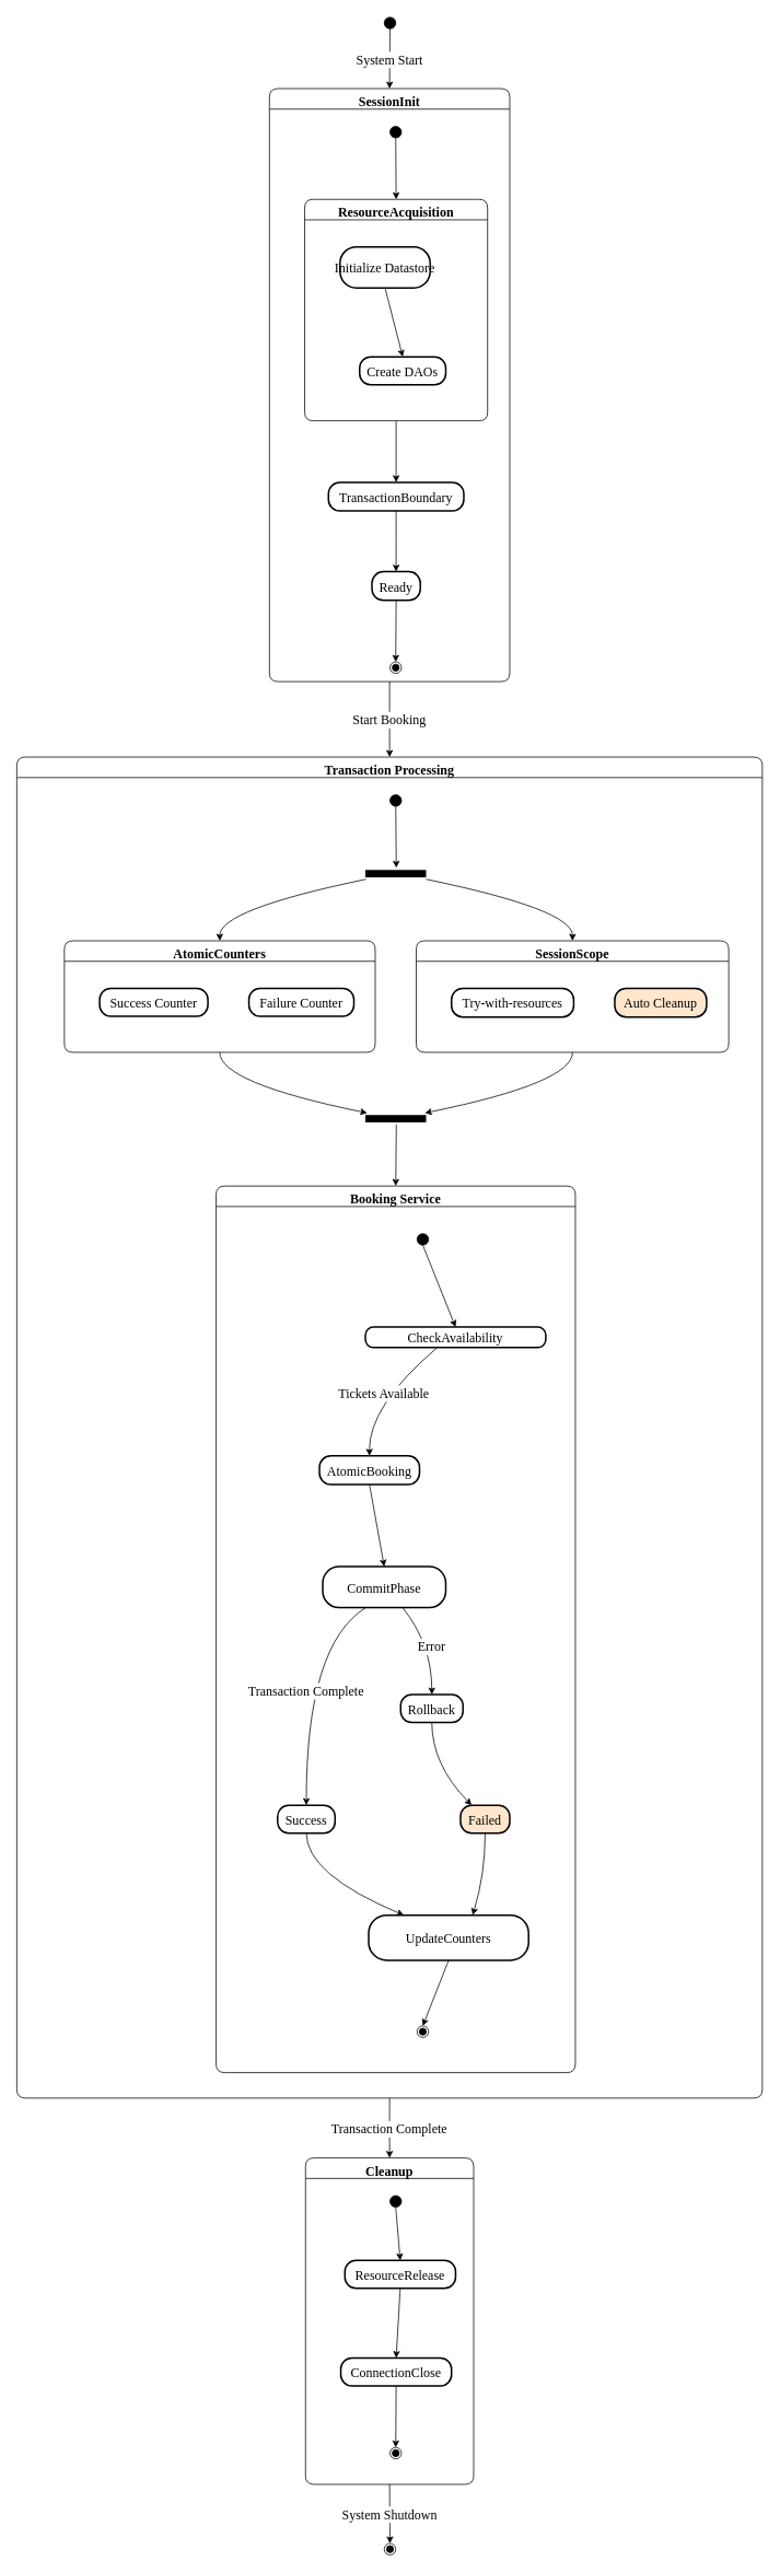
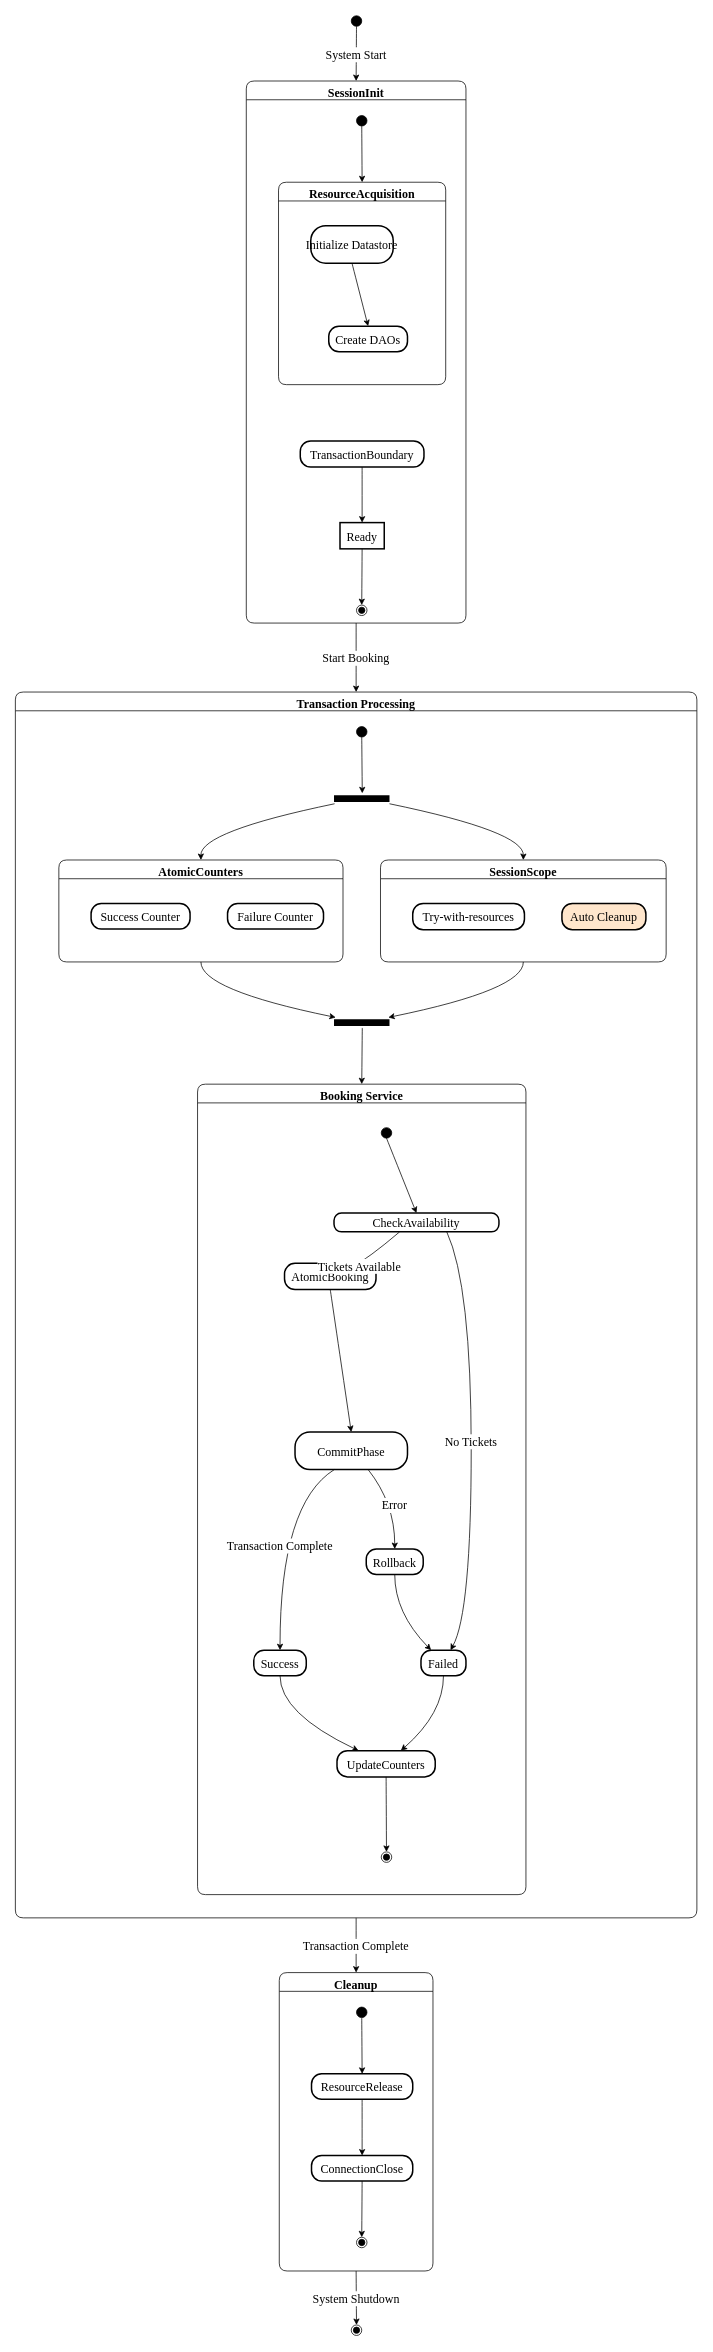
  <mxCell id="0" />
  <mxCell id="1" parent="0" />
  <mxCell id="2" value="" style="ellipse;fillColor=strokeColor;hachureGap=4;fontFamily=Times New Roman;fontSize=16;swimlaneLine=1;shadow=0;" vertex="1" parent="1"><mxGeometry x="468" y="20" width="14" height="14" as="geometry" /></mxCell>
  <mxCell id="3" value="SessionInit" style="swimlane;fontStyle=1;align=center;verticalAlign=middle;startSize=25;container=0;collapsible=0;rounded=1;arcSize=14;dropTarget=0;verticalAlign=top;hachureGap=4;fontFamily=Times New Roman;fontSize=16;swimlaneLine=1;shadow=0;" vertex="1" parent="1"><mxGeometry x="328" y="107" width="293" height="723" as="geometry" /></mxCell>
  <mxCell id="4" value="" style="ellipse;fillColor=strokeColor;hachureGap=4;fontFamily=Times New Roman;swimlaneLine=1;shadow=0;fontSize=16;" vertex="1" parent="3"><mxGeometry x="147" y="46" width="14" height="14" as="geometry" /></mxCell>
  <mxCell id="5" value="TransactionBoundary" style="rounded=1;arcSize=40;strokeWidth=2;hachureGap=4;fontFamily=Times New Roman;swimlaneLine=1;shadow=0;fontSize=16;" vertex="1" parent="3"><mxGeometry x="72" y="480" width="165" height="35" as="geometry" /></mxCell>
- <mxCell id="6" value="Ready" style="rounded=1;arcSize=40;strokeWidth=2;hachureGap=4;fontFamily=Times New Roman;swimlaneLine=1;shadow=0;fontSize=16;" vertex="1" parent="3"><mxGeometry x="125" y="589" width="59" height="35" as="geometry" /></mxCell>
+ <mxCell id="6" value="Ready" style="arcSize=40;strokeWidth=2;hachureGap=4;fontFamily=Times New Roman;swimlaneLine=1;shadow=0;fontSize=16;rounded=0;" vertex="1" parent="3"><mxGeometry x="125" y="589" width="59" height="35" as="geometry" /></mxCell>
  <mxCell id="7" value="" style="ellipse;shape=endState;fillColor=strokeColor;hachureGap=4;fontFamily=Times New Roman;swimlaneLine=1;shadow=0;fontSize=16;" vertex="1" parent="3"><mxGeometry x="147" y="699" width="14" height="14" as="geometry" /></mxCell>
  <mxCell id="8" value="ResourceAcquisition" style="swimlane;fontStyle=1;align=center;verticalAlign=middle;startSize=25;container=0;collapsible=0;rounded=1;arcSize=14;dropTarget=0;verticalAlign=top;hachureGap=4;fontFamily=Times New Roman;swimlaneLine=1;shadow=0;fontSize=16;" vertex="1" parent="3"><mxGeometry x="43" y="135" width="223" height="270" as="geometry" /></mxCell>
  <mxCell id="9" value="Initialize Datastore" style="rounded=1;arcSize=40;strokeWidth=2;hachureGap=4;fontFamily=Times New Roman;swimlaneLine=1;shadow=0;fontSize=16;" vertex="1" parent="8"><mxGeometry x="43" y="58" width="110" height="50" as="geometry" /></mxCell>
  <mxCell id="10" value="Create DAOs" style="rounded=1;arcSize=40;strokeWidth=2;hachureGap=4;fontFamily=Times New Roman;swimlaneLine=1;shadow=0;fontSize=16;" vertex="1" parent="8"><mxGeometry x="67" y="192" width="105" height="34" as="geometry" /></mxCell>
  <mxCell id="11" value="" style="curved=1;startArrow=none;;exitX=0.5;exitY=1.01;entryX=0.5;entryY=0.01;rounded=0;hachureGap=4;fontFamily=Times New Roman;swimlaneLine=1;shadow=0;fontSize=16;" edge="1" parent="8" source="9" target="10"><mxGeometry relative="1" as="geometry"><Array as="points" /></mxGeometry></mxCell>
  <mxCell id="12" value="" style="curved=1;startArrow=none;;exitX=0.5;exitY=0.97;entryX=0.5;entryY=0;rounded=0;hachureGap=4;fontFamily=Times New Roman;swimlaneLine=1;shadow=0;fontSize=16;" edge="1" parent="3" source="5" target="6"><mxGeometry relative="1" as="geometry"><Array as="points" /></mxGeometry></mxCell>
  <mxCell id="13" value="" style="curved=1;startArrow=none;;exitX=0.5;exitY=0.99;entryX=0.53;entryY=-0.03;rounded=0;hachureGap=4;fontFamily=Times New Roman;swimlaneLine=1;shadow=0;fontSize=16;" edge="1" parent="3" source="6" target="7"><mxGeometry relative="1" as="geometry"><Array as="points" /></mxGeometry></mxCell>
  <mxCell id="14" value="" style="curved=1;startArrow=none;;exitX=0.53;exitY=0.96;entryX=0.5;entryY=0;rounded=0;hachureGap=4;fontFamily=Times New Roman;swimlaneLine=1;shadow=0;fontSize=16;" edge="1" parent="3" source="4" target="8"><mxGeometry relative="1" as="geometry"><Array as="points" /></mxGeometry></mxCell>
- <mxCell id="15" value="" style="curved=1;startArrow=none;;exitX=0.5;exitY=1;entryX=0.5;entryY=-0.01;rounded=0;hachureGap=4;fontFamily=Times New Roman;swimlaneLine=1;shadow=0;fontSize=16;" edge="1" parent="3" source="8" target="5"><mxGeometry relative="1" as="geometry"><Array as="points" /></mxGeometry></mxCell>
  <mxCell id="16" value="Transaction Processing" style="swimlane;fontStyle=1;align=center;verticalAlign=middle;startSize=25;container=0;collapsible=0;rounded=1;arcSize=14;dropTarget=0;verticalAlign=top;hachureGap=4;fontFamily=Times New Roman;fontSize=16;swimlaneLine=1;shadow=0;" vertex="1" parent="1"><mxGeometry x="20" y="922" width="909" height="1635" as="geometry" /></mxCell>
  <mxCell id="17" value="Booking Service" style="swimlane;fontStyle=1;align=center;verticalAlign=middle;startSize=25;container=0;collapsible=0;rounded=1;arcSize=14;dropTarget=0;verticalAlign=top;hachureGap=4;fontFamily=Times New Roman;swimlaneLine=1;shadow=0;fontSize=16;" vertex="1" parent="16"><mxGeometry x="243" y="523" width="438" height="1081" as="geometry" /></mxCell>
  <mxCell id="18" value="" style="ellipse;fillColor=strokeColor;hachureGap=4;fontFamily=Times New Roman;swimlaneLine=1;shadow=0;fontSize=16;" vertex="1" parent="17"><mxGeometry x="245" y="58" width="14" height="14" as="geometry" /></mxCell>
  <mxCell id="19" value="CheckAvailability" style="rounded=1;arcSize=40;strokeWidth=2;hachureGap=4;fontFamily=Times New Roman;swimlaneLine=1;shadow=0;fontSize=16;" vertex="1" parent="17"><mxGeometry x="182" y="172" width="220" height="25" as="geometry" /></mxCell>
- <mxCell id="20" value="AtomicBooking" style="rounded=1;arcSize=40;strokeWidth=2;hachureGap=4;fontFamily=Times New Roman;swimlaneLine=1;shadow=0;fontSize=16;" vertex="1" parent="17"><mxGeometry x="126" y="329" width="122" height="35" as="geometry" /></mxCell>
- <mxCell id="21" value="Failed" style="rounded=1;arcSize=40;strokeWidth=2;hachureGap=4;fontFamily=Times New Roman;swimlaneLine=1;shadow=0;fontSize=16;fillColor=#ffe6cc;" vertex="1" parent="17"><mxGeometry x="298" y="755" width="60" height="34" as="geometry" /></mxCell>
+ <mxCell id="20" value="AtomicBooking" style="rounded=1;arcSize=40;strokeWidth=2;hachureGap=4;fontFamily=Times New Roman;swimlaneLine=1;shadow=0;fontSize=16;" vertex="1" parent="17"><mxGeometry x="116" y="239" width="122" height="35" as="geometry" /></mxCell>
+ <mxCell id="21" value="Failed" style="rounded=1;arcSize=40;strokeWidth=2;hachureGap=4;fontFamily=Times New Roman;swimlaneLine=1;shadow=0;fontSize=16;" vertex="1" parent="17"><mxGeometry x="298" y="755" width="60" height="34" as="geometry" /></mxCell>
  <mxCell id="22" value="CommitPhase" style="rounded=1;arcSize=40;strokeWidth=2;hachureGap=4;fontFamily=Times New Roman;swimlaneLine=1;shadow=0;fontSize=16;" vertex="1" parent="17"><mxGeometry x="130" y="464" width="150" height="50" as="geometry" /></mxCell>
  <mxCell id="23" value="Success" style="rounded=1;arcSize=40;strokeWidth=2;hachureGap=4;fontFamily=Times New Roman;swimlaneLine=1;shadow=0;fontSize=16;" vertex="1" parent="17"><mxGeometry x="75" y="755" width="70" height="34" as="geometry" /></mxCell>
  <mxCell id="24" value="Rollback" style="rounded=1;arcSize=40;strokeWidth=2;hachureGap=4;fontFamily=Times New Roman;swimlaneLine=1;shadow=0;fontSize=16;" vertex="1" parent="17"><mxGeometry x="225" y="620" width="76" height="34" as="geometry" /></mxCell>
- <mxCell id="25" value="UpdateCounters" style="rounded=1;arcSize=40;strokeWidth=2;hachureGap=4;fontFamily=Times New Roman;swimlaneLine=1;shadow=0;fontSize=16;" vertex="1" parent="17"><mxGeometry x="186" y="889" width="195" height="55" as="geometry" /></mxCell>
+ <mxCell id="25" value="UpdateCounters" style="rounded=1;arcSize=40;strokeWidth=2;hachureGap=4;fontFamily=Times New Roman;swimlaneLine=1;shadow=0;fontSize=16;" vertex="1" parent="17"><mxGeometry x="186" y="889" width="131" height="35" as="geometry" /></mxCell>
  <mxCell id="26" value="" style="ellipse;shape=endState;fillColor=strokeColor;hachureGap=4;fontFamily=Times New Roman;swimlaneLine=1;shadow=0;fontSize=16;" vertex="1" parent="17"><mxGeometry x="245" y="1024" width="14" height="14" as="geometry" /></mxCell>
  <mxCell id="27" value="" style="curved=1;startArrow=none;;exitX=0.47;exitY=1;entryX=0.5;entryY=0;rounded=0;hachureGap=4;fontFamily=Times New Roman;swimlaneLine=1;shadow=0;fontSize=16;" edge="1" parent="17" source="18" target="19"><mxGeometry relative="1" as="geometry"><Array as="points" /></mxGeometry></mxCell>
  <mxCell id="28" value="Tickets Available" style="curved=1;startArrow=none;;exitX=0.4;exitY=0.99;entryX=0.5;entryY=0;rounded=0;hachureGap=4;fontFamily=Times New Roman;swimlaneLine=1;shadow=0;fontSize=16;" edge="1" parent="17" source="19" target="20"><mxGeometry relative="1" as="geometry"><Array as="points"><mxPoint x="186" y="268" /></Array></mxGeometry></mxCell>
+ <mxCell id="29" value="No Tickets" style="curved=1;startArrow=none;;exitX=0.68;exitY=0.99;entryX=0.66;entryY=-0.01;rounded=0;hachureGap=4;fontFamily=Times New Roman;swimlaneLine=1;shadow=0;fontSize=16;" edge="1" parent="17" source="19" target="21"><mxGeometry relative="1" as="geometry"><Array as="points"><mxPoint x="365" y="268" /><mxPoint x="365" y="705" /></Array></mxGeometry></mxCell>
  <mxCell id="30" value="" style="curved=1;startArrow=none;;exitX=0.5;exitY=0.99;entryX=0.5;entryY=-0.01;rounded=0;hachureGap=4;fontFamily=Times New Roman;swimlaneLine=1;shadow=0;fontSize=16;" edge="1" parent="17" source="20" target="22"><mxGeometry relative="1" as="geometry"><Array as="points" /></mxGeometry></mxCell>
  <mxCell id="31" value="Transaction Complete" style="curved=1;startArrow=none;;exitX=0.35;exitY=1;entryX=0.5;entryY=-0.01;rounded=0;hachureGap=4;fontFamily=Times New Roman;swimlaneLine=1;shadow=0;fontSize=16;" edge="1" parent="17" source="22" target="23"><mxGeometry relative="1" as="geometry"><Array as="points"><mxPoint x="110" y="559" /></Array></mxGeometry></mxCell>
  <mxCell id="32" value="Error" style="curved=1;startArrow=none;;exitX=0.65;exitY=1;entryX=0.5;entryY=0.01;rounded=0;hachureGap=4;fontFamily=Times New Roman;swimlaneLine=1;shadow=0;fontSize=16;" edge="1" parent="17" source="22" target="24"><mxGeometry relative="1" as="geometry"><Array as="points"><mxPoint x="263" y="559" /></Array></mxGeometry></mxCell>
  <mxCell id="33" value="" style="curved=1;startArrow=none;;exitX=0.5;exitY=1.02;entryX=0.22;entryY=-0.01;rounded=0;hachureGap=4;fontFamily=Times New Roman;swimlaneLine=1;shadow=0;fontSize=16;" edge="1" parent="17" source="24" target="21"><mxGeometry relative="1" as="geometry"><Array as="points"><mxPoint x="263" y="705" /></Array></mxGeometry></mxCell>
  <mxCell id="34" value="" style="curved=1;startArrow=none;;exitX=0.5;exitY=1;entryX=0.22;entryY=0;rounded=0;hachureGap=4;fontFamily=Times New Roman;swimlaneLine=1;shadow=0;fontSize=16;" edge="1" parent="17" source="23" target="25"><mxGeometry relative="1" as="geometry"><Array as="points"><mxPoint x="110" y="839" /></Array></mxGeometry></mxCell>
  <mxCell id="35" value="" style="curved=1;startArrow=none;;exitX=0.5;exitY=1;entryX=0.65;entryY=0;rounded=0;hachureGap=4;fontFamily=Times New Roman;swimlaneLine=1;shadow=0;fontSize=16;" edge="1" parent="17" source="21" target="25"><mxGeometry relative="1" as="geometry"><Array as="points"><mxPoint x="328" y="839" /></Array></mxGeometry></mxCell>
  <mxCell id="36" value="" style="curved=1;startArrow=none;;exitX=0.5;exitY=0.99;entryX=0.47;entryY=-0.02;rounded=0;hachureGap=4;fontFamily=Times New Roman;swimlaneLine=1;shadow=0;fontSize=16;" edge="1" parent="17" source="25" target="26"><mxGeometry relative="1" as="geometry"><Array as="points" /></mxGeometry></mxCell>
  <mxCell id="37" value="" style="ellipse;fillColor=strokeColor;hachureGap=4;fontFamily=Times New Roman;swimlaneLine=1;shadow=0;fontSize=16;" vertex="1" parent="16"><mxGeometry x="455" y="46" width="14" height="14" as="geometry" /></mxCell>
  <mxCell id="38" value="" style="shape=line;strokeWidth=9;hachureGap=4;fontFamily=Times New Roman;swimlaneLine=1;shadow=0;fontSize=16;" vertex="1" parent="16"><mxGeometry x="425" y="135" width="74" height="14" as="geometry" /></mxCell>
  <mxCell id="39" value="AtomicCounters" style="swimlane;fontStyle=1;align=center;verticalAlign=middle;startSize=25;container=0;collapsible=0;rounded=1;arcSize=14;dropTarget=0;verticalAlign=top;hachureGap=4;fontFamily=Times New Roman;swimlaneLine=1;shadow=0;fontSize=16;" vertex="1" parent="16"><mxGeometry x="58" y="224" width="379" height="136" as="geometry" /></mxCell>
  <mxCell id="40" value="Success Counter" style="rounded=1;arcSize=40;strokeWidth=2;hachureGap=4;fontFamily=Times New Roman;swimlaneLine=1;shadow=0;fontSize=16;" vertex="1" parent="39"><mxGeometry x="43" y="58" width="132" height="34" as="geometry" /></mxCell>
  <mxCell id="41" value="Failure Counter" style="rounded=1;arcSize=40;strokeWidth=2;hachureGap=4;fontFamily=Times New Roman;swimlaneLine=1;shadow=0;fontSize=16;" vertex="1" parent="39"><mxGeometry x="225" y="58" width="128" height="34" as="geometry" /></mxCell>
  <mxCell id="42" value="SessionScope" style="swimlane;fontStyle=1;align=center;verticalAlign=middle;startSize=25;container=0;collapsible=0;rounded=1;arcSize=14;dropTarget=0;verticalAlign=top;hachureGap=4;fontFamily=Times New Roman;swimlaneLine=1;shadow=0;fontSize=16;" vertex="1" parent="16"><mxGeometry x="487" y="224" width="381" height="136" as="geometry" /></mxCell>
  <mxCell id="43" value="Try-with-resources" style="rounded=1;arcSize=40;strokeWidth=2;hachureGap=4;fontFamily=Times New Roman;swimlaneLine=1;shadow=0;fontSize=16;" vertex="1" parent="42"><mxGeometry x="43" y="58" width="149" height="35" as="geometry" /></mxCell>
  <mxCell id="44" value="Auto Cleanup" style="rounded=1;arcSize=40;strokeWidth=2;hachureGap=4;fontFamily=Times New Roman;swimlaneLine=1;shadow=0;fontSize=16;fillColor=#ffe6cc;" vertex="1" parent="42"><mxGeometry x="242" y="58" width="112" height="35" as="geometry" /></mxCell>
  <mxCell id="45" value="" style="shape=line;strokeWidth=9;hachureGap=4;fontFamily=Times New Roman;swimlaneLine=1;shadow=0;fontSize=16;" vertex="1" parent="16"><mxGeometry x="425" y="434" width="74" height="14" as="geometry" /></mxCell>
  <mxCell id="46" value="" style="curved=1;startArrow=none;;exitX=0.53;exitY=0.96;entryX=0.51;entryY=-0.04;rounded=0;hachureGap=4;fontFamily=Times New Roman;swimlaneLine=1;shadow=0;fontSize=16;" edge="1" parent="16" source="37" target="38"><mxGeometry relative="1" as="geometry"><Array as="points" /></mxGeometry></mxCell>
  <mxCell id="47" value="" style="curved=1;startArrow=none;;exitX=0.05;exitY=0.96;entryX=0.5;entryY=0;rounded=0;hachureGap=4;fontFamily=Times New Roman;swimlaneLine=1;shadow=0;fontSize=16;" edge="1" parent="16" source="38" target="39"><mxGeometry relative="1" as="geometry"><Array as="points"><mxPoint x="247" y="186" /></Array></mxGeometry></mxCell>
  <mxCell id="48" value="" style="curved=1;startArrow=none;;exitX=0.96;exitY=0.96;entryX=0.5;entryY=0;rounded=0;hachureGap=4;fontFamily=Times New Roman;swimlaneLine=1;shadow=0;fontSize=16;" edge="1" parent="16" source="38" target="42"><mxGeometry relative="1" as="geometry"><Array as="points"><mxPoint x="678" y="186" /></Array></mxGeometry></mxCell>
  <mxCell id="49" value="" style="curved=1;startArrow=none;;exitX=0.5;exitY=0.99;entryX=0.05;entryY=0.02;rounded=0;hachureGap=4;fontFamily=Times New Roman;swimlaneLine=1;shadow=0;fontSize=16;" edge="1" parent="16" source="39" target="45"><mxGeometry relative="1" as="geometry"><Array as="points"><mxPoint x="247" y="397" /></Array></mxGeometry></mxCell>
  <mxCell id="50" value="" style="curved=1;startArrow=none;;exitX=0.5;exitY=0.99;entryX=0.96;entryY=0.02;rounded=0;hachureGap=4;fontFamily=Times New Roman;swimlaneLine=1;shadow=0;fontSize=16;" edge="1" parent="16" source="42" target="45"><mxGeometry relative="1" as="geometry"><Array as="points"><mxPoint x="678" y="397" /></Array></mxGeometry></mxCell>
  <mxCell id="51" value="" style="curved=1;startArrow=none;;exitX=0.51;exitY=1.02;entryX=0.5;entryY=0;rounded=0;hachureGap=4;fontFamily=Times New Roman;swimlaneLine=1;shadow=0;fontSize=16;" edge="1" parent="16" source="45" target="17"><mxGeometry relative="1" as="geometry"><Array as="points" /></mxGeometry></mxCell>
  <mxCell id="52" value="Cleanup" style="swimlane;fontStyle=1;align=center;verticalAlign=middle;startSize=25;container=0;collapsible=0;rounded=1;arcSize=14;dropTarget=0;verticalAlign=top;hachureGap=4;fontFamily=Times New Roman;fontSize=16;swimlaneLine=1;shadow=0;" vertex="1" parent="1"><mxGeometry x="372" y="2630" width="205" height="398" as="geometry" /></mxCell>
  <mxCell id="53" value="" style="ellipse;fillColor=strokeColor;hachureGap=4;fontFamily=Times New Roman;swimlaneLine=1;shadow=0;fontSize=16;" vertex="1" parent="52"><mxGeometry x="103" y="46" width="14" height="14" as="geometry" /></mxCell>
- <mxCell id="54" value="ResourceRelease" style="rounded=1;arcSize=40;strokeWidth=2;hachureGap=4;fontFamily=Times New Roman;swimlaneLine=1;shadow=0;fontSize=16;" vertex="1" parent="52"><mxGeometry x="48" y="125" width="135" height="34" as="geometry" /></mxCell>
+ <mxCell id="54" value="ResourceRelease" style="rounded=1;arcSize=40;strokeWidth=2;hachureGap=4;fontFamily=Times New Roman;swimlaneLine=1;shadow=0;fontSize=16;" vertex="1" parent="52"><mxGeometry x="43" y="135" width="135" height="34" as="geometry" /></mxCell>
  <mxCell id="55" value="ConnectionClose" style="rounded=1;arcSize=40;strokeWidth=2;hachureGap=4;fontFamily=Times New Roman;swimlaneLine=1;shadow=0;fontSize=16;" vertex="1" parent="52"><mxGeometry x="43" y="244" width="135" height="34" as="geometry" /></mxCell>
  <mxCell id="56" value="" style="ellipse;shape=endState;fillColor=strokeColor;hachureGap=4;fontFamily=Times New Roman;swimlaneLine=1;shadow=0;fontSize=16;" vertex="1" parent="52"><mxGeometry x="103" y="353" width="14" height="14" as="geometry" /></mxCell>
  <mxCell id="57" value="" style="curved=1;startArrow=none;;exitX=0.52;exitY=0.96;entryX=0.5;entryY=-0.01;rounded=0;hachureGap=4;fontFamily=Times New Roman;swimlaneLine=1;shadow=0;fontSize=16;" edge="1" parent="52" source="53" target="54"><mxGeometry relative="1" as="geometry"><Array as="points" /></mxGeometry></mxCell>
  <mxCell id="58" value="" style="curved=1;startArrow=none;;exitX=0.5;exitY=1;entryX=0.5;entryY=0;rounded=0;hachureGap=4;fontFamily=Times New Roman;swimlaneLine=1;shadow=0;fontSize=16;" edge="1" parent="52" source="54" target="55"><mxGeometry relative="1" as="geometry"><Array as="points" /></mxGeometry></mxCell>
  <mxCell id="59" value="" style="curved=1;startArrow=none;;exitX=0.5;exitY=1.01;entryX=0.52;entryY=0.02;rounded=0;hachureGap=4;fontFamily=Times New Roman;swimlaneLine=1;shadow=0;fontSize=16;" edge="1" parent="52" source="55" target="56"><mxGeometry relative="1" as="geometry"><Array as="points" /></mxGeometry></mxCell>
  <mxCell id="60" value="" style="ellipse;shape=endState;fillColor=strokeColor;hachureGap=4;fontFamily=Times New Roman;fontSize=16;swimlaneLine=1;shadow=0;" vertex="1" parent="1"><mxGeometry x="468" y="3100" width="14" height="14" as="geometry" /></mxCell>
  <mxCell id="61" value="System Start" style="curved=1;startArrow=none;;exitX=0.47;exitY=1;entryX=0.5;entryY=0;rounded=0;hachureGap=4;fontFamily=Times New Roman;fontSize=16;swimlaneLine=1;shadow=0;" edge="1" parent="1" source="2" target="3"><mxGeometry relative="1" as="geometry"><Array as="points" /></mxGeometry></mxCell>
  <mxCell id="62" value="Start Booking" style="curved=1;startArrow=none;;exitX=0.5;exitY=1;entryX=0.5;entryY=0;rounded=0;hachureGap=4;fontFamily=Times New Roman;fontSize=16;swimlaneLine=1;shadow=0;" edge="1" parent="1" source="3" target="16"><mxGeometry relative="1" as="geometry"><Array as="points" /></mxGeometry></mxCell>
  <mxCell id="63" value="Transaction Complete" style="curved=1;startArrow=none;;exitX=0.5;exitY=1;entryX=0.5;entryY=0;rounded=0;hachureGap=4;fontFamily=Times New Roman;fontSize=16;swimlaneLine=1;shadow=0;" edge="1" parent="1" source="16" target="52"><mxGeometry relative="1" as="geometry"><Array as="points" /></mxGeometry></mxCell>
  <mxCell id="64" value="System Shutdown" style="curved=1;startArrow=none;;exitX=0.5;exitY=1;entryX=0.47;entryY=0.03;rounded=0;hachureGap=4;fontFamily=Times New Roman;fontSize=16;swimlaneLine=1;shadow=0;" edge="1" parent="1" source="52" target="60"><mxGeometry relative="1" as="geometry"><Array as="points" /></mxGeometry></mxCell>
